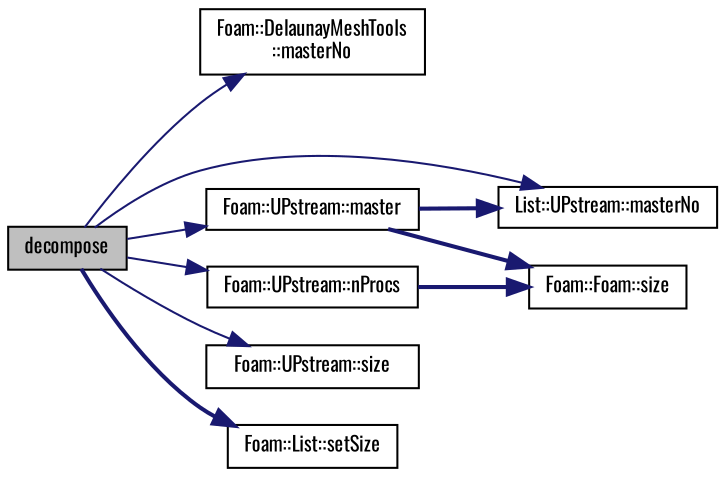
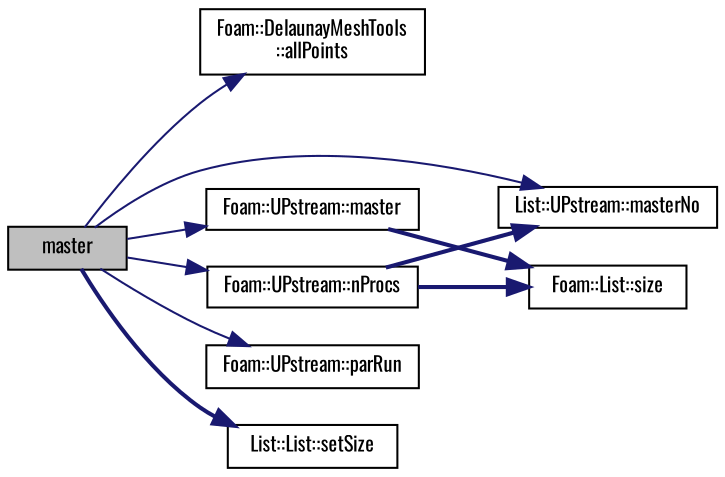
  digraph {
    fontname=Oswald
    rankdir=LR
    node [color=black fontname=Oswald fontsize=10 shape=record]
    edge [color=midnightblue fontname=Oswald fontsize=10 labelfontname=Helvetica labelfontsize=10 style=solid]
-   n1 [fillcolor=grey75 fontcolor=black height=0.2 label=decompose style=filled width=0.4]
-   n2 [height=0.2 label="Foam::DelaunayMeshTools\l::masterNo" width=0.4]
+   n1 [fillcolor=grey75 fontcolor=black height=0.2 label=master style=filled width=0.4]
+   n2 [height=0.2 label="Foam::DelaunayMeshTools\l::allPoints" width=0.4]
    n3 [height=0.2 label="Foam::UPstream::master" width=0.4]
    n4 [height=0.2 label="List::UPstream::masterNo" width=0.4]
    n5 [height=0.2 label="Foam::UPstream::nProcs" width=0.4]
-   n6 [height=0.2 label="Foam::UPstream::size" width=0.4]
-   n7 [height=0.2 label="Foam::List::setSize" width=0.4]
-   n8 [height=0.2 label="Foam::Foam::size" width=0.4]
+   n6 [height=0.2 label="Foam::UPstream::parRun" width=0.4]
+   n7 [height=0.2 label="List::List::setSize" width=0.4]
+   n8 [height=0.2 label="Foam::List::size" width=0.4]
    n1 -> n2
    n1 -> n3
    n1 -> n4
    n1 -> n5
    n1 -> n6
    n1 -> n7 [style=bold]
-   n3 -> n4 [style=bold]
+   n5 -> n4 [style=bold]
    n3 -> n8 [style=bold]
    n5 -> n8 [style=bold]
  }
